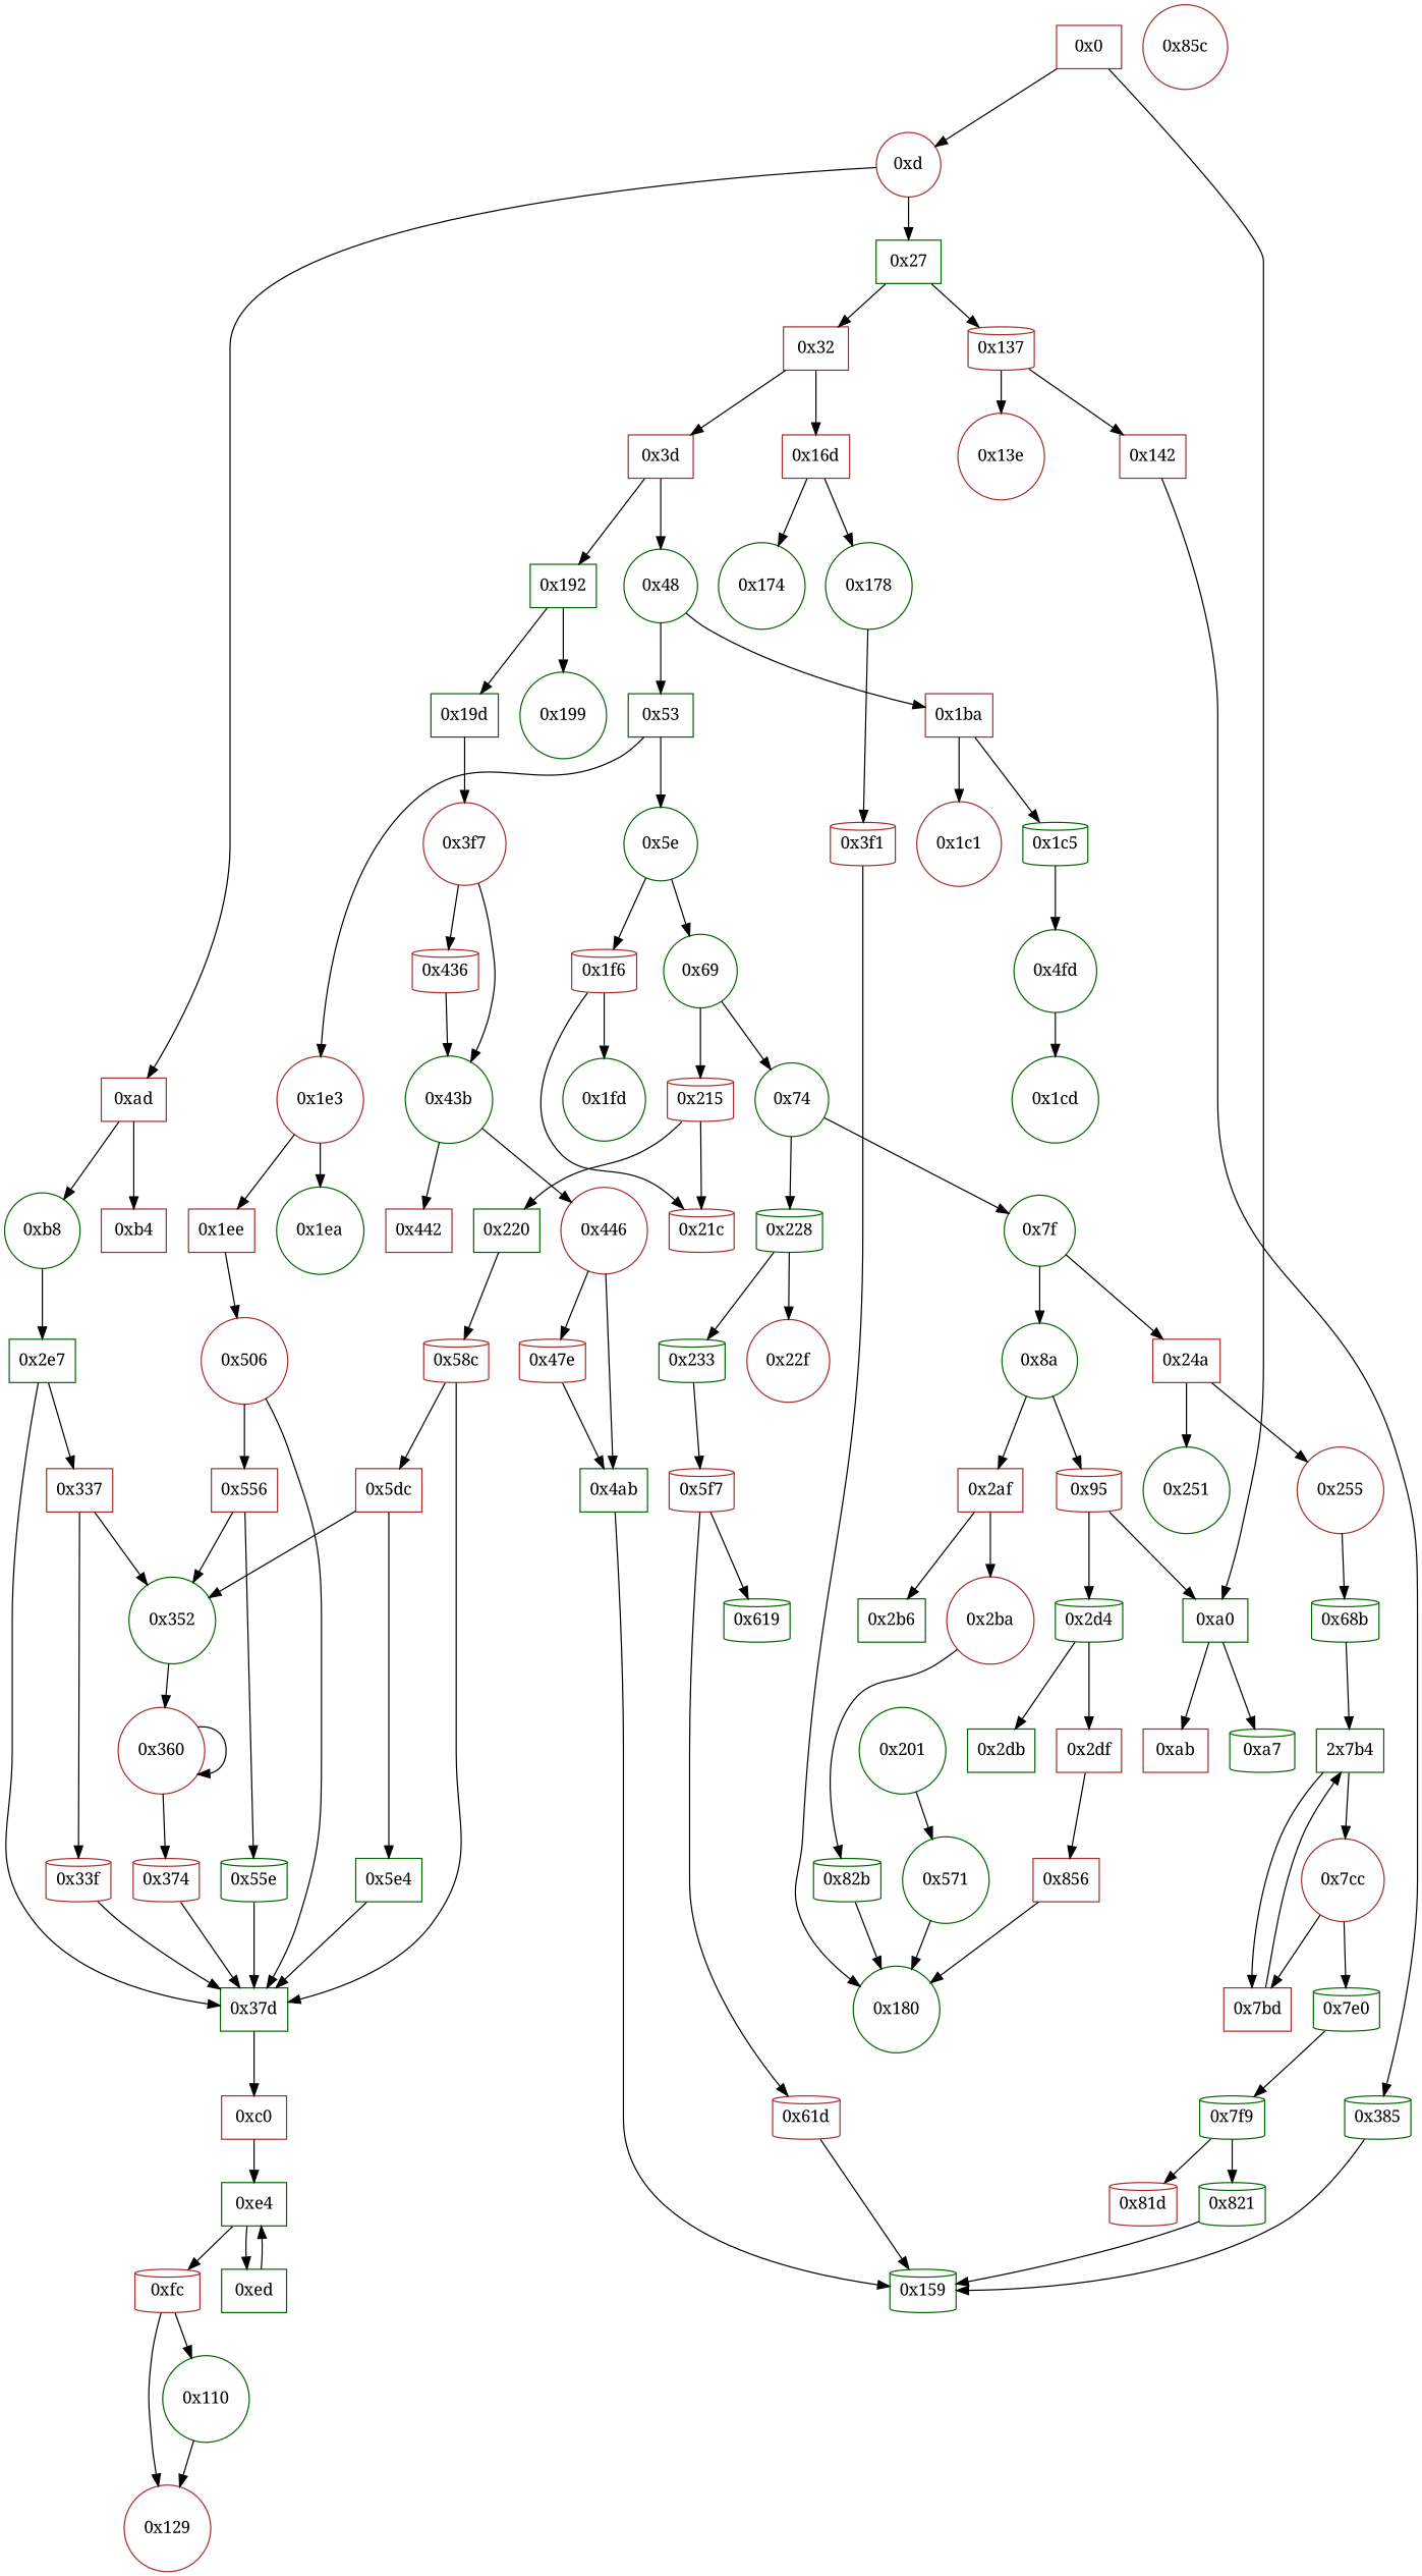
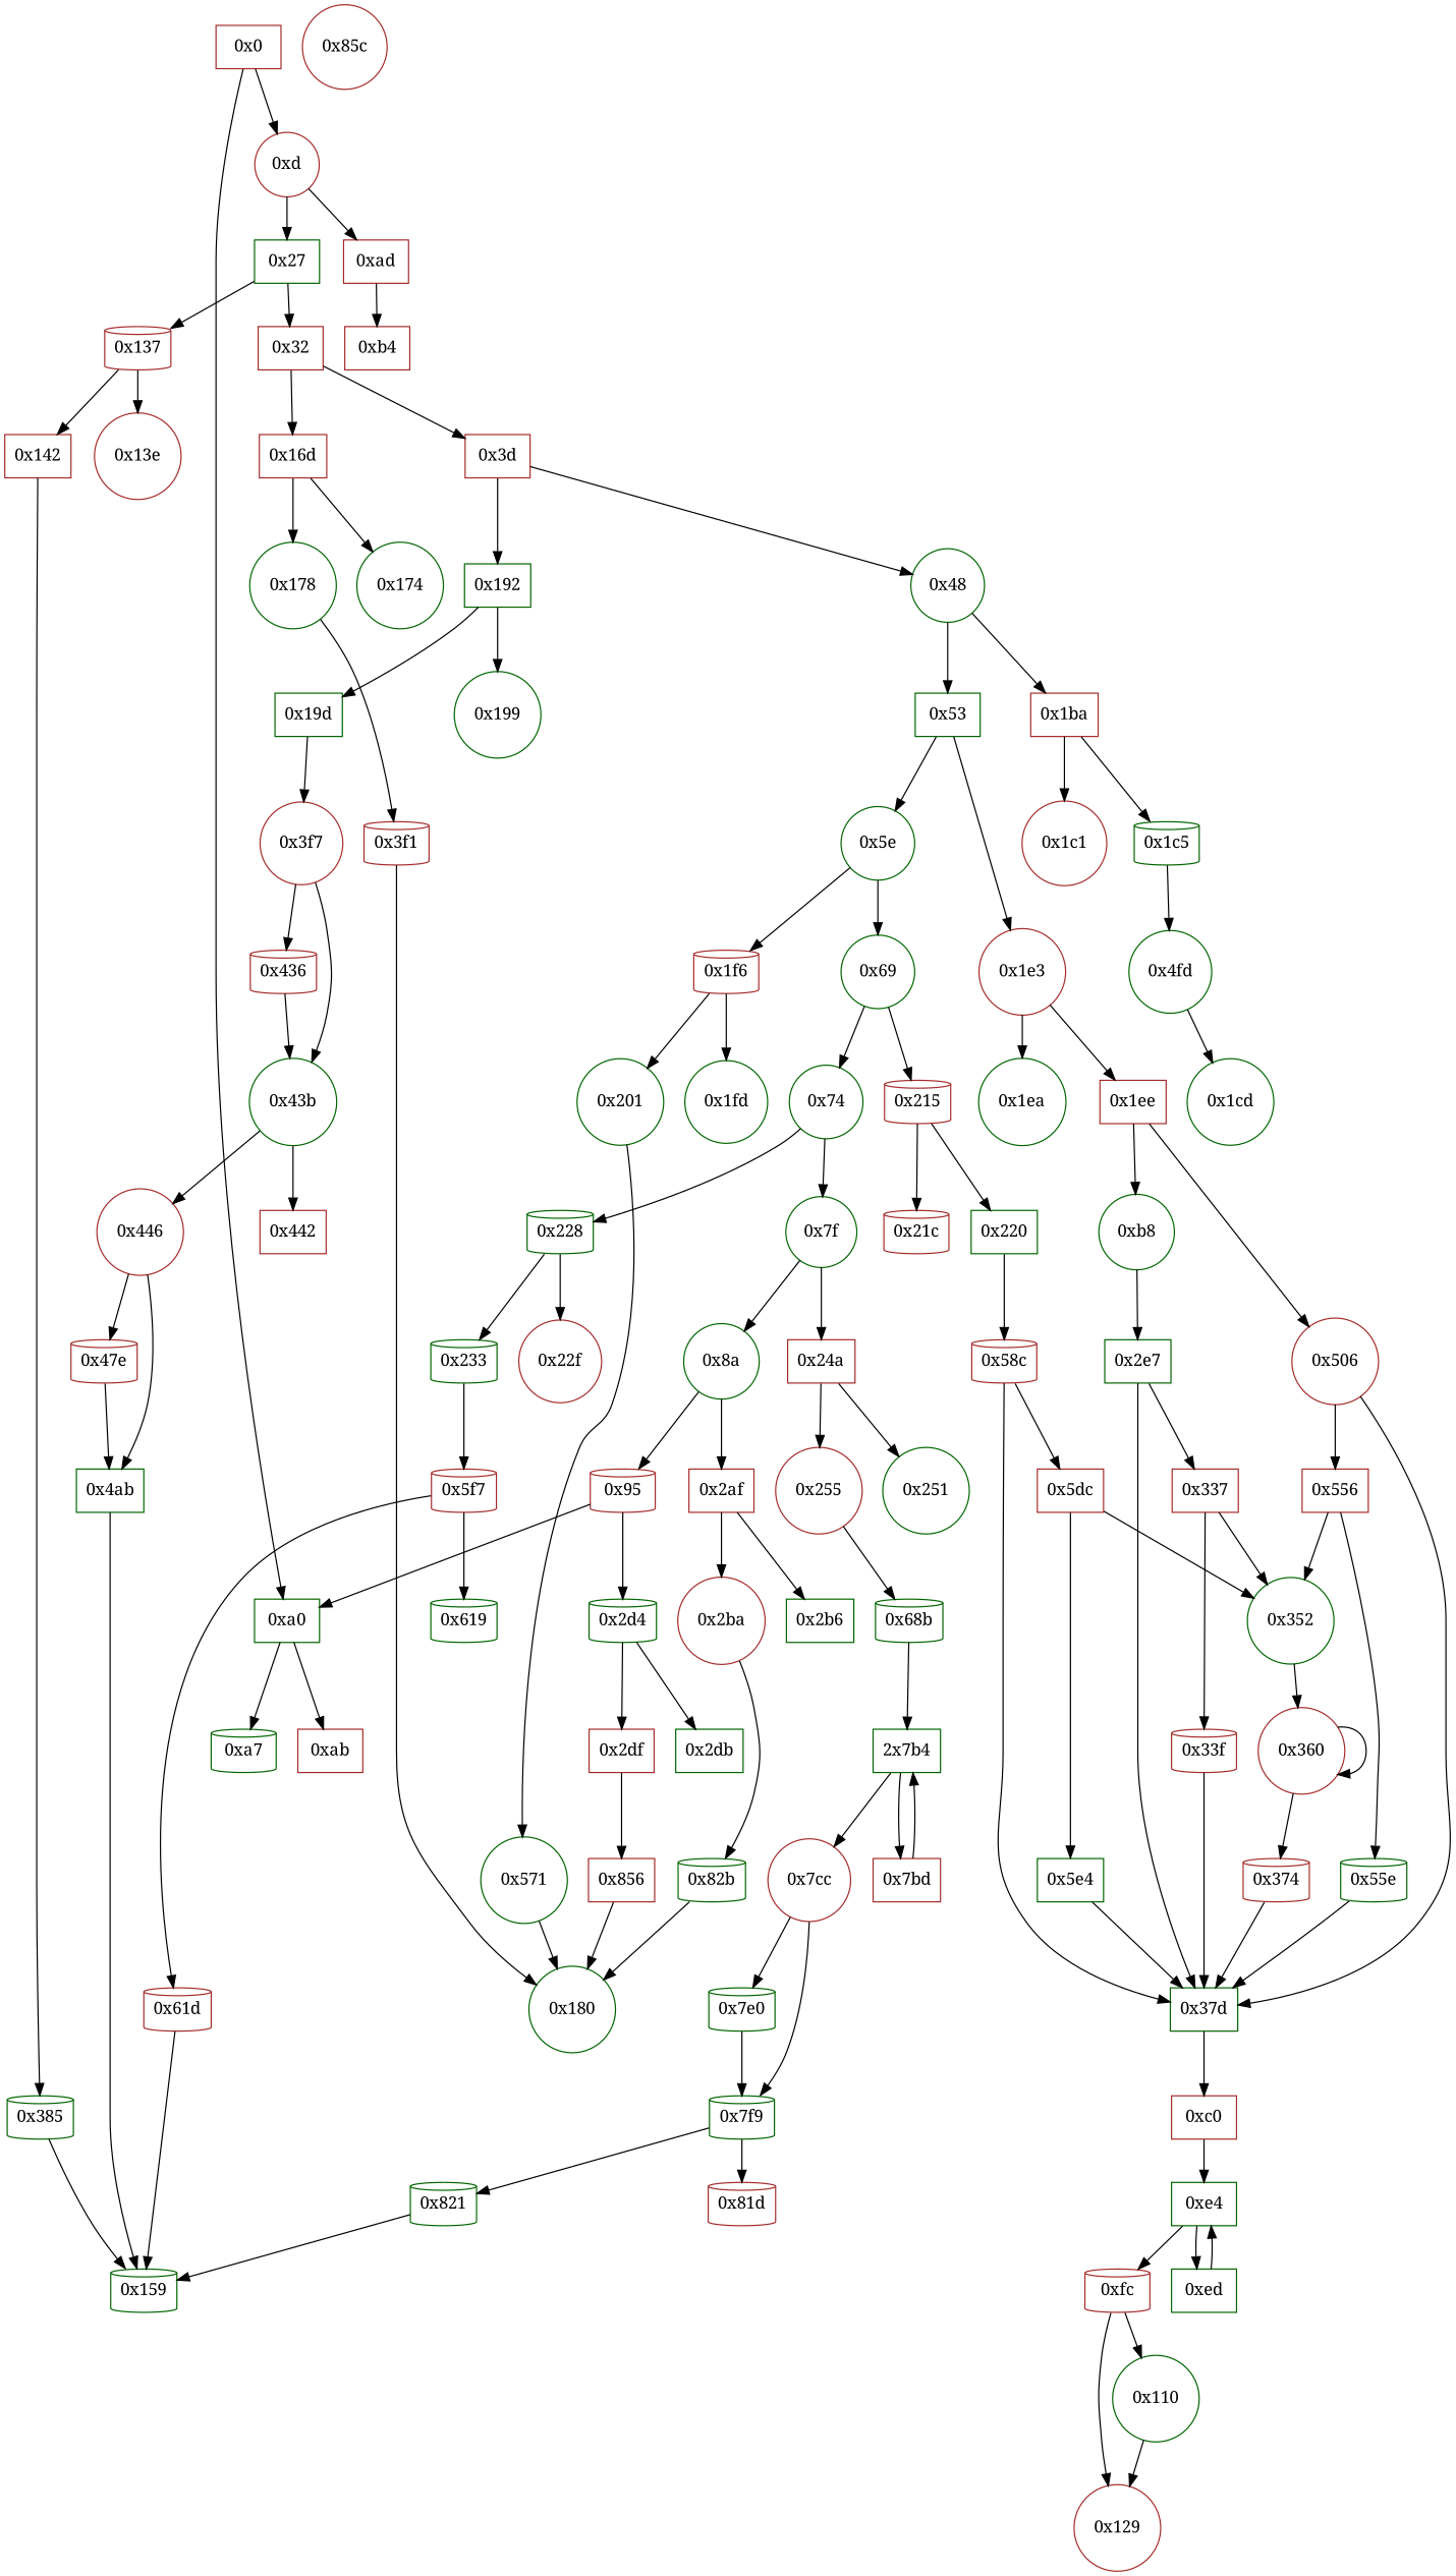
  digraph {
    fontname="Noto Serif"
    node [color=darkgreen fillcolor=white fontname="Noto Serif" shape=box style=filled]
    edge [fontname="Noto Serif"]
    "0x68b" [shape=cylinder]
    n2 [label="2x7b4"]
    "0x7cc" [color=brown shape=circle]
    "0x7bd" [color=brown]
    "0x352" [shape=circle]
    "0x360" [color=brown shape=circle]
    "0x374" [color=brown shape=cylinder]
    "0x2af" [color=brown]
    "0x2b6"
    "0x2ba" [color=brown shape=circle]
    "0x82b" [shape=cylinder]
    "0x1c5" [shape=cylinder]
    "0x4fd" [shape=circle]
    "0x1cd" [shape=circle]
    "0x2df" [color=brown]
    "0x856" [color=brown]
    "0x180" [shape=circle]
    "0xa7" [shape=cylinder]
    "0xa0"
    "0xab" [color=brown]
    "0x1ba" [color=brown]
    "0x1c1" [color=brown shape=circle]
    "0x255" [color=brown shape=circle]
    "0x1e3" [color=brown shape=circle]
    "0x1ea" [shape=circle]
    "0x1ee" [color=brown]
    "0x506" [color=brown shape=circle]
    "0x69" [shape=circle]
    "0x74" [shape=circle]
    "0x215" [color=brown shape=cylinder]
    "0x228" [shape=cylinder]
    "0x7f" [shape=circle]
    "0x21c" [color=brown shape=cylinder]
    "0x220"
    "0x81d" [color=brown shape=cylinder]
    "0x24a" [color=brown]
    "0x251" [shape=circle]
    "0x8a" [shape=circle]
    "0x95" [color=brown shape=cylinder]
    "0x2d4" [shape=cylinder]
    "0x233" [shape=cylinder]
    "0x22f" [color=brown shape=circle]
    "0xfc" [color=brown shape=cylinder]
    "0x110" [shape=circle]
    "0x129" [color=brown shape=circle]
    "0x442" [color=brown]
    "0xe4"
    "0xed"
    "0x61d" [color=brown shape=cylinder]
    "0x159" [shape=cylinder]
    "0x5dc" [color=brown]
    "0x5e4"
    "0x37d"
    "0x7e0" [shape=cylinder]
    "0x7f9" [shape=cylinder]
    "0x821" [shape=cylinder]
    "0x137" [color=brown shape=cylinder]
    "0x142" [color=brown]
    "0x13e" [color=brown shape=circle]
    "0x385" [shape=cylinder]
    "0x556" [color=brown]
    "0x55e" [shape=cylinder]
    "0x3f1" [color=brown shape=cylinder]
    "0x58c" [color=brown shape=cylinder]
    "0xc0" [color=brown]
    "0x3f7" [color=brown shape=circle]
    "0x436" [color=brown shape=cylinder]
    "0x43b" [shape=circle]
    "0x446" [color=brown shape=circle]
    "0x85c" [color=brown shape=circle]
    "0x3d" [color=brown]
    "0x192"
    "0x48" [shape=circle]
    "0x19d"
    "0x199" [shape=circle]
    "0x53"
    "0x5f7" [color=brown shape=cylinder]
    "0x2db"
    "0x5e" [shape=circle]
    "0x1f6" [color=brown shape=cylinder]
    "0xb4" [color=brown]
    "0x4ab"
    "0x619" [shape=cylinder]
    "0x337" [color=brown]
    "0x33f" [color=brown shape=cylinder]
    "0x16d" [color=brown]
    "0x174" [shape=circle]
    "0x178" [shape=circle]
    "0x571" [shape=circle]
    "0x27"
    "0x32" [color=brown]
    "0xb8" [shape=circle]
    "0x2e7"
    "0x47e" [color=brown shape=cylinder]
    "0x201" [shape=circle]
    "0x1fd" [shape=circle]
    "0x0" [color=brown]
    "0xd" [color=brown shape=circle]
    "0xad" [color=brown]
    "0x68b" -> n2
    n2 -> "0x7cc"
    n2 -> "0x7bd"
    "0x7cc" -> "0x7e0"
-   "0x7cc" -> "0x7bd"
+   "0x7cc" -> "0x7f9"
    "0x7bd" -> n2
    "0x352" -> "0x360"
    "0x360" -> "0x360"
    "0x360" -> "0x374"
    "0x374" -> "0x37d"
    "0x2af" -> "0x2b6"
    "0x2af" -> "0x2ba"
    "0x2ba" -> "0x82b"
    "0x82b" -> "0x180"
    "0x1c5" -> "0x4fd"
    "0x4fd" -> "0x1cd"
    "0x2df" -> "0x856"
    "0x856" -> "0x180"
    "0xa0" -> "0xa7"
    "0xa0" -> "0xab"
    "0x1ba" -> "0x1c5"
    "0x1ba" -> "0x1c1"
    "0x255" -> "0x68b"
    "0x1e3" -> "0x1ea"
    "0x1e3" -> "0x1ee"
    "0x1ee" -> "0x506"
    "0x506" -> "0x37d"
    "0x506" -> "0x556"
    "0x69" -> "0x74"
    "0x69" -> "0x215"
    "0x74" -> "0x228"
    "0x74" -> "0x7f"
    "0x215" -> "0x21c"
    "0x215" -> "0x220"
    "0x228" -> "0x233"
    "0x228" -> "0x22f"
    "0x7f" -> "0x24a"
    "0x7f" -> "0x8a"
    "0x220" -> "0x58c"
    "0x24a" -> "0x255"
    "0x24a" -> "0x251"
    "0x8a" -> "0x2af"
    "0x8a" -> "0x95"
    "0x95" -> "0xa0"
    "0x95" -> "0x2d4"
    "0x2d4" -> "0x2df"
    "0x2d4" -> "0x2db"
    "0x233" -> "0x5f7"
    "0xfc" -> "0x110"
    "0xfc" -> "0x129"
    "0x110" -> "0x129"
    "0xe4" -> "0xfc"
    "0xe4" -> "0xed"
    "0xed" -> "0xe4"
    "0x61d" -> "0x159"
    "0x5dc" -> "0x352"
    "0x5dc" -> "0x5e4"
    "0x5e4" -> "0x37d"
    "0x37d" -> "0xc0"
    "0x7e0" -> "0x7f9"
    "0x7f9" -> "0x81d"
    "0x7f9" -> "0x821"
    "0x821" -> "0x159"
    "0x137" -> "0x142"
    "0x137" -> "0x13e"
    "0x142" -> "0x385"
    "0x385" -> "0x159"
    "0x556" -> "0x352"
    "0x556" -> "0x55e"
    "0x55e" -> "0x37d"
    "0x3f1" -> "0x180"
    "0x58c" -> "0x5dc"
    "0x58c" -> "0x37d"
    "0xc0" -> "0xe4"
    "0x3f7" -> "0x436"
    "0x3f7" -> "0x43b"
    "0x436" -> "0x43b"
    "0x43b" -> "0x442"
    "0x43b" -> "0x446"
    "0x446" -> "0x4ab"
    "0x446" -> "0x47e"
    "0x3d" -> "0x192"
    "0x3d" -> "0x48"
    "0x192" -> "0x19d"
    "0x192" -> "0x199"
    "0x48" -> "0x1ba"
    "0x48" -> "0x53"
    "0x19d" -> "0x3f7"
    "0x53" -> "0x1e3"
    "0x53" -> "0x5e"
    "0x5f7" -> "0x61d"
    "0x5f7" -> "0x619"
    "0x5e" -> "0x69"
    "0x5e" -> "0x1f6"
-   "0x1f6" -> "0x21c"
+   "0x1f6" -> "0x201"
    "0x1f6" -> "0x1fd"
    "0x4ab" -> "0x159"
    "0x337" -> "0x352"
    "0x337" -> "0x33f"
    "0x33f" -> "0x37d"
    "0x16d" -> "0x174"
    "0x16d" -> "0x178"
    "0x178" -> "0x3f1"
    "0x571" -> "0x180"
    "0x27" -> "0x137"
    "0x27" -> "0x32"
    "0x32" -> "0x3d"
    "0x32" -> "0x16d"
    "0xb8" -> "0x2e7"
    "0x2e7" -> "0x37d"
    "0x2e7" -> "0x337"
    "0x47e" -> "0x4ab"
    "0x201" -> "0x571"
    "0x0" -> "0xa0"
    "0x0" -> "0xd"
    "0xd" -> "0x27"
    "0xd" -> "0xad"
    "0xad" -> "0xb4"
-   "0xad" -> "0xb8"
+   "0x1ee" -> "0xb8"
  }
